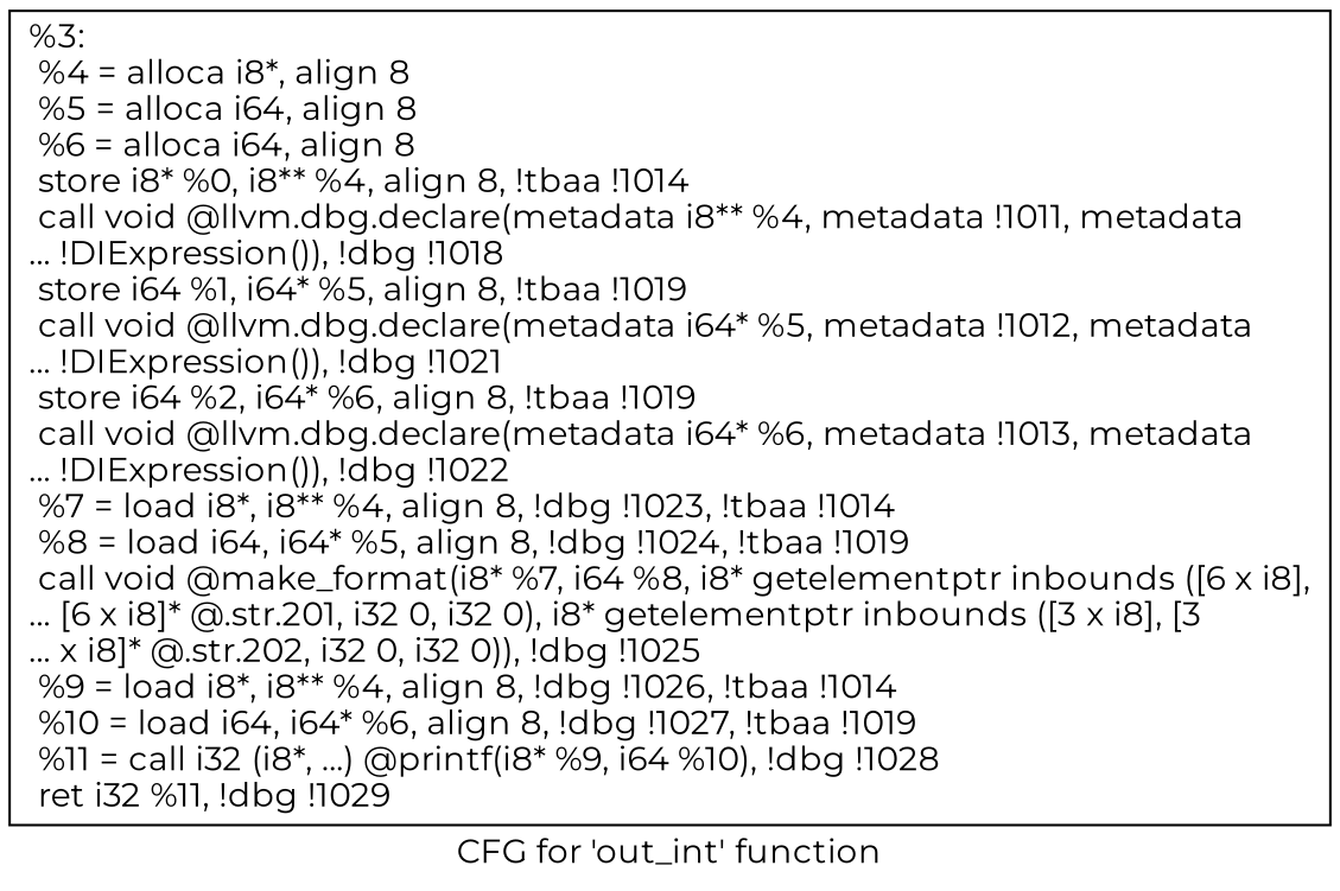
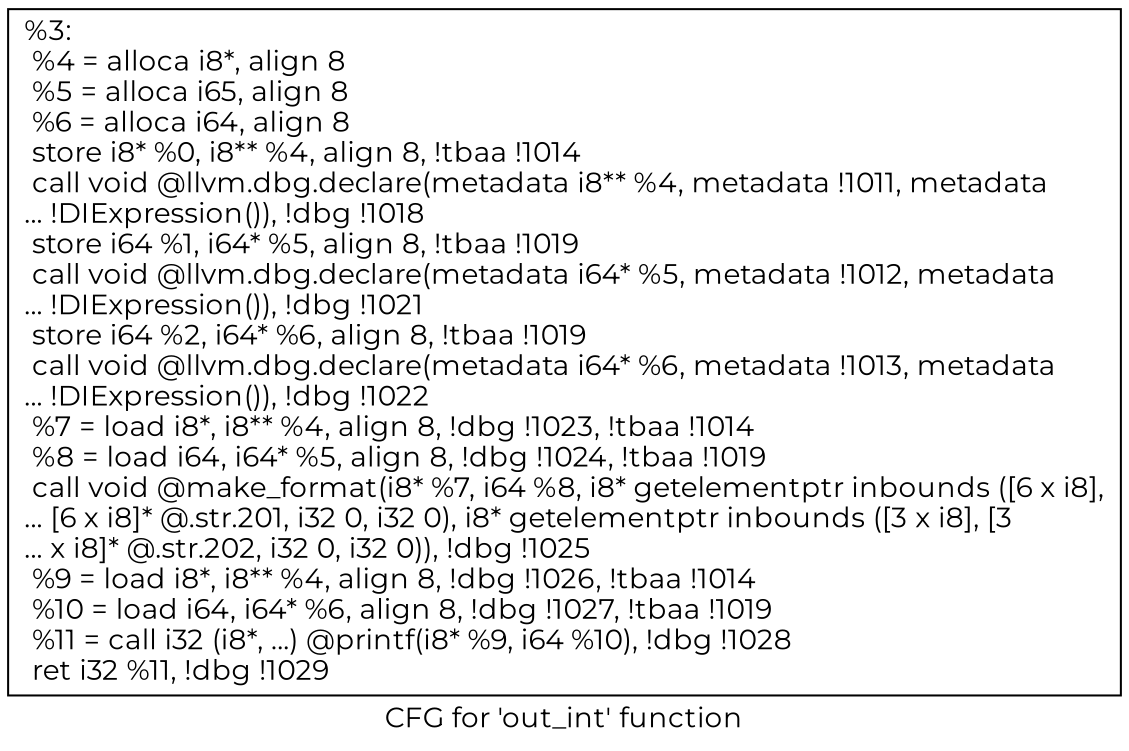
  digraph {
    label="CFG for 'out_int' function"
    fontname=Montserrat
-   n1 [label="{%3:\l  %4 = alloca i8*, align 8\l  %5 = alloca i64, align 8\l  %6 = alloca i64, align 8\l  store i8* %0, i8** %4, align 8, !tbaa !1014\l  call void @llvm.dbg.declare(metadata i8** %4, metadata !1011, metadata\l... !DIExpression()), !dbg !1018\l  store i64 %1, i64* %5, align 8, !tbaa !1019\l  call void @llvm.dbg.declare(metadata i64* %5, metadata !1012, metadata\l... !DIExpression()), !dbg !1021\l  store i64 %2, i64* %6, align 8, !tbaa !1019\l  call void @llvm.dbg.declare(metadata i64* %6, metadata !1013, metadata\l... !DIExpression()), !dbg !1022\l  %7 = load i8*, i8** %4, align 8, !dbg !1023, !tbaa !1014\l  %8 = load i64, i64* %5, align 8, !dbg !1024, !tbaa !1019\l  call void @make_format(i8* %7, i64 %8, i8* getelementptr inbounds ([6 x i8],\l... [6 x i8]* @.str.201, i32 0, i32 0), i8* getelementptr inbounds ([3 x i8], [3\l... x i8]* @.str.202, i32 0, i32 0)), !dbg !1025\l  %9 = load i8*, i8** %4, align 8, !dbg !1026, !tbaa !1014\l  %10 = load i64, i64* %6, align 8, !dbg !1027, !tbaa !1019\l  %11 = call i32 (i8*, ...) @printf(i8* %9, i64 %10), !dbg !1028\l  ret i32 %11, !dbg !1029\l}" shape=record fontname=Montserrat]
+   n1 [label="{%3:\l  %4 = alloca i8*, align 8\l  %5 = alloca i65, align 8\l  %6 = alloca i64, align 8\l  store i8* %0, i8** %4, align 8, !tbaa !1014\l  call void @llvm.dbg.declare(metadata i8** %4, metadata !1011, metadata\l... !DIExpression()), !dbg !1018\l  store i64 %1, i64* %5, align 8, !tbaa !1019\l  call void @llvm.dbg.declare(metadata i64* %5, metadata !1012, metadata\l... !DIExpression()), !dbg !1021\l  store i64 %2, i64* %6, align 8, !tbaa !1019\l  call void @llvm.dbg.declare(metadata i64* %6, metadata !1013, metadata\l... !DIExpression()), !dbg !1022\l  %7 = load i8*, i8** %4, align 8, !dbg !1023, !tbaa !1014\l  %8 = load i64, i64* %5, align 8, !dbg !1024, !tbaa !1019\l  call void @make_format(i8* %7, i64 %8, i8* getelementptr inbounds ([6 x i8],\l... [6 x i8]* @.str.201, i32 0, i32 0), i8* getelementptr inbounds ([3 x i8], [3\l... x i8]* @.str.202, i32 0, i32 0)), !dbg !1025\l  %9 = load i8*, i8** %4, align 8, !dbg !1026, !tbaa !1014\l  %10 = load i64, i64* %6, align 8, !dbg !1027, !tbaa !1019\l  %11 = call i32 (i8*, ...) @printf(i8* %9, i64 %10), !dbg !1028\l  ret i32 %11, !dbg !1029\l}" shape=record fontname=Montserrat]
  }
